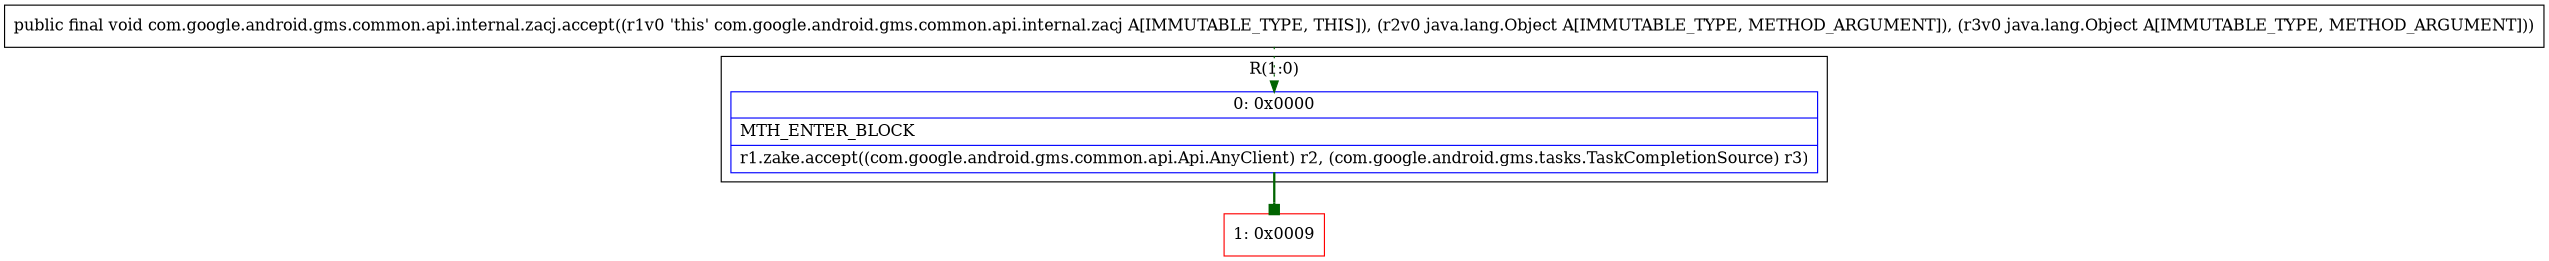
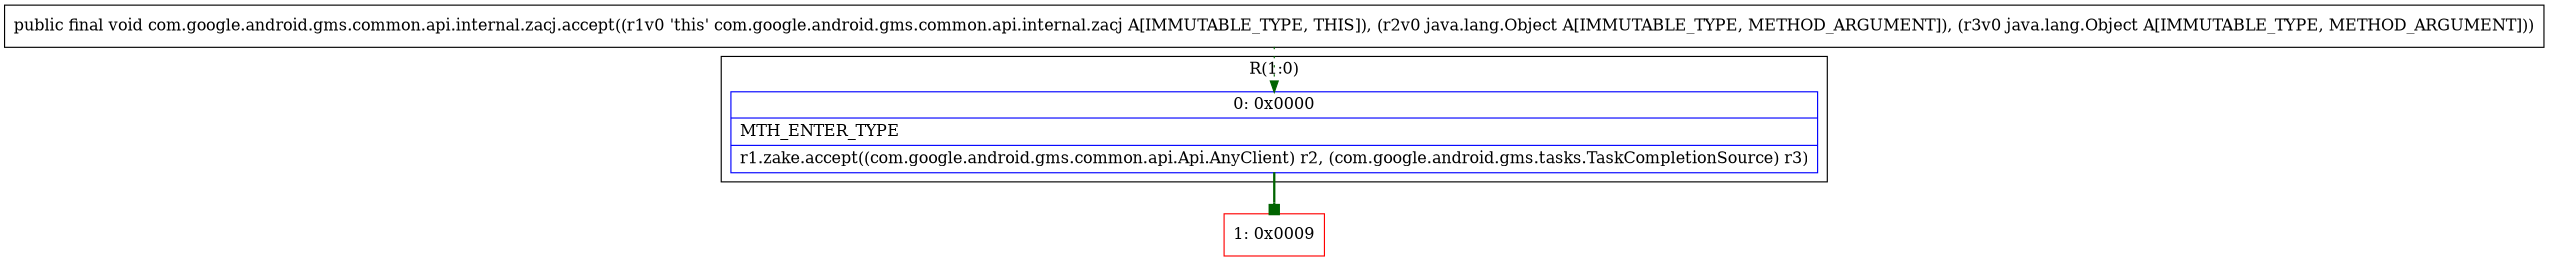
  digraph {
    node [shape=record]
    edge [color=darkgreen]
-   n1 [color=blue label="{0\:\ 0x0000|MTH_ENTER_BLOCK\l|r1.zake.accept((com.google.android.gms.common.api.Api.AnyClient) r2, (com.google.android.gms.tasks.TaskCompletionSource) r3)\l}"]
+   n1 [color=blue label="{0\:\ 0x0000|MTH_ENTER_TYPE\l|r1.zake.accept((com.google.android.gms.common.api.Api.AnyClient) r2, (com.google.android.gms.tasks.TaskCompletionSource) r3)\l}"]
    n2 [color=red label="{1\:\ 0x0009}"]
    n3 [label="{public final void com.google.android.gms.common.api.internal.zacj.accept((r1v0 'this' com.google.android.gms.common.api.internal.zacj A[IMMUTABLE_TYPE, THIS]), (r2v0 java.lang.Object A[IMMUTABLE_TYPE, METHOD_ARGUMENT]), (r3v0 java.lang.Object A[IMMUTABLE_TYPE, METHOD_ARGUMENT])) }"]
    subgraph cluster_1 {
      label="R(1:0)"
      n1
    }
    n1 -> n2 [style=bold arrowhead=box]
    n3 -> n1 [style=dotted arrowhead=normal]
  }
